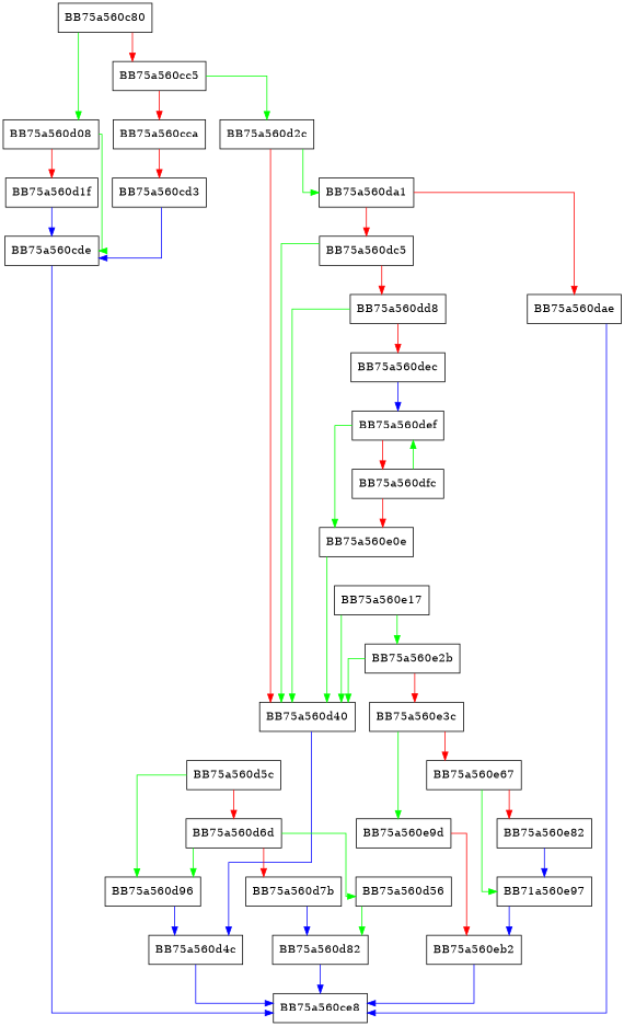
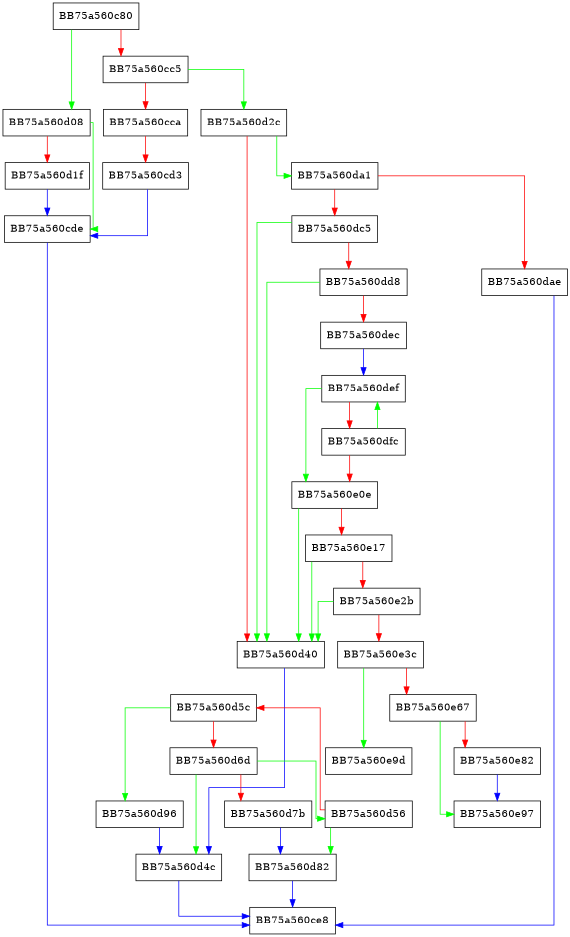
  digraph {
    splines=ortho
    node [shape=box]
    edge [color=red]
    BB75a560c80
    BB75a560d08
    BB75a560cc5
    BB75a560cde
    BB75a560d1f
    BB75a560d2c
    BB75a560cca
    BB75a560ce8
    BB75a560da1
    BB75a560d40
    BB75a560cd3
    BB75a560dc5
    BB75a560dae
    BB75a560d4c
    BB75a560d56
    BB75a560d82
    BB75a560d5c
    BB75a560d96
    BB75a560d6d
    BB75a560dd8
    BB75a560d7b
    BB75a560dec
    BB75a560def
    BB75a560e0e
    BB75a560dfc
    BB75a560e17
    BB75a560e2b
    BB75a560e3c
    BB75a560e9d
    BB75a560e67
-   BB75a560eb2
-   BB75a560e97 [label=BB71a560e97]
+   BB75a560e97
    BB75a560e82
    BB75a560c80 -> BB75a560d08 [color=green]
    BB75a560c80 -> BB75a560cc5
    BB75a560d08 -> BB75a560cde [color=green]
    BB75a560d08 -> BB75a560d1f
    BB75a560cc5 -> BB75a560d2c [color=green]
    BB75a560cc5 -> BB75a560cca
    BB75a560cde -> BB75a560ce8 [color=blue]
    BB75a560d1f -> BB75a560cde [color=blue]
    BB75a560d2c -> BB75a560da1 [color=green]
    BB75a560d2c -> BB75a560d40
    BB75a560cca -> BB75a560cd3
    BB75a560da1 -> BB75a560dc5
    BB75a560da1 -> BB75a560dae
    BB75a560d40 -> BB75a560d4c [color=blue]
    BB75a560cd3 -> BB75a560cde [color=blue]
    BB75a560dc5 -> BB75a560d40 [color=green]
    BB75a560dc5 -> BB75a560dd8
    BB75a560dae -> BB75a560ce8 [color=blue]
    BB75a560d4c -> BB75a560ce8 [color=blue]
    BB75a560d56 -> BB75a560d82 [color=green]
+   BB75a560d56 -> BB75a560d5c
    BB75a560d82 -> BB75a560ce8 [color=blue]
    BB75a560d5c -> BB75a560d96 [color=green]
    BB75a560d5c -> BB75a560d6d
    BB75a560d96 -> BB75a560d4c [color=blue]
    BB75a560d6d -> BB75a560d56 [color=green]
-   BB75a560d6d -> BB75a560d96 [color=green]
+   BB75a560d6d -> BB75a560d4c [color=green]
    BB75a560d6d -> BB75a560d7b
    BB75a560dd8 -> BB75a560d40 [color=green]
    BB75a560dd8 -> BB75a560dec
    BB75a560d7b -> BB75a560d82 [color=blue]
    BB75a560dec -> BB75a560def [color=blue]
    BB75a560def -> BB75a560e0e [color=green]
    BB75a560def -> BB75a560dfc
    BB75a560e0e -> BB75a560d40 [color=green]
+   BB75a560e0e -> BB75a560e17
    BB75a560dfc -> BB75a560def [color=green]
    BB75a560dfc -> BB75a560e0e
    BB75a560e17 -> BB75a560d40 [color=green]
-   BB75a560e17 -> BB75a560e2b [color=green]
+   BB75a560e17 -> BB75a560e2b
    BB75a560e2b -> BB75a560d40 [color=green]
    BB75a560e2b -> BB75a560e3c
    BB75a560e3c -> BB75a560e9d [color=green]
    BB75a560e3c -> BB75a560e67
-   BB75a560e9d -> BB75a560eb2
    BB75a560e67 -> BB75a560e97 [color=green]
    BB75a560e67 -> BB75a560e82
-   BB75a560eb2 -> BB75a560ce8 [color=blue]
-   BB75a560e97 -> BB75a560eb2 [color=blue]
    BB75a560e82 -> BB75a560e97 [color=blue]
  }
